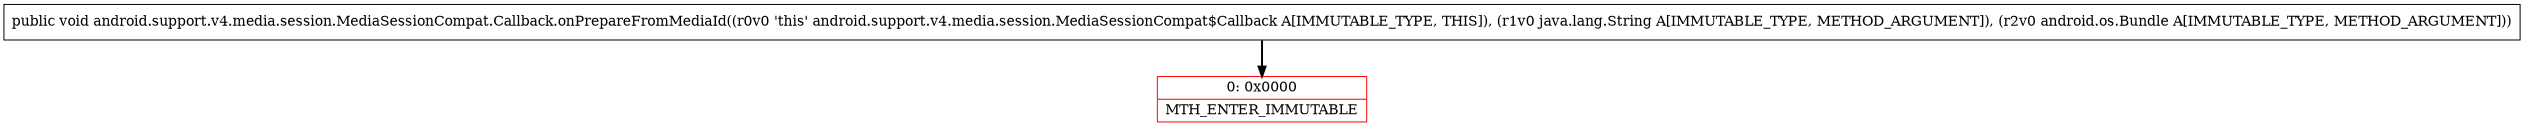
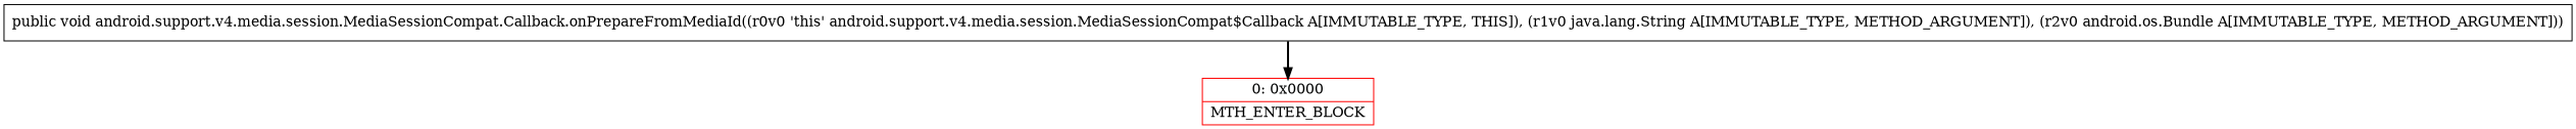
  digraph {
    node [shape=record]
-   n1 [color=red label="{0\:\ 0x0000|MTH_ENTER_IMMUTABLE\l}"]
+   n1 [color=red label="{0\:\ 0x0000|MTH_ENTER_BLOCK\l}"]
    n2 [label="{public void android.support.v4.media.session.MediaSessionCompat.Callback.onPrepareFromMediaId((r0v0 'this' android.support.v4.media.session.MediaSessionCompat$Callback A[IMMUTABLE_TYPE, THIS]), (r1v0 java.lang.String A[IMMUTABLE_TYPE, METHOD_ARGUMENT]), (r2v0 android.os.Bundle A[IMMUTABLE_TYPE, METHOD_ARGUMENT])) }"]
    subgraph cluster_1 {
      label="R(0)"
    }
    n2 -> n1 [style=bold]
  }
